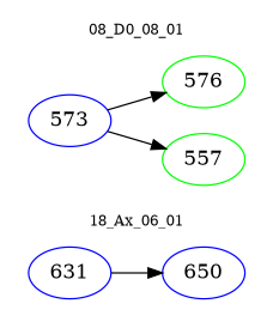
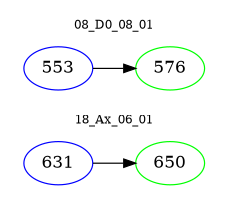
  digraph {
    rankdir=LR
    node [color=green]
    edge [color=black]
    n1 [color=blue label=631]
-   n2 [color=blue label=650]
-   n3 [color=blue label=573]
-   n4 [label=557]
+   n2 [label=650]
+   n3 [color=blue label=553]
    n5 [label=576]
    subgraph cluster_1 {
      color=white
      fontsize=10
      label="18_Ax_06_01"
      n1
      n2
    }
    subgraph cluster_2 {
      color=white
      fontsize=10
      label="08_D0_08_01"
      n3
-     n4
      n5
    }
    n1 -> n2
-   n3 -> n4
    n3 -> n5
  }
